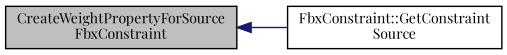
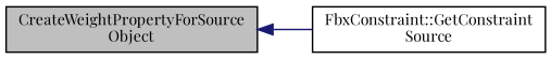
  digraph {
    rankdir=LR
    fontname="Playfair Display"
    node [color=black fontname="Playfair Display" fontsize=10 shape=record style=filled]
-   n1 [fillcolor=grey75 fontcolor=black height=0.2 label="CreateWeightPropertyForSource\lFbxConstraint" width=0.4]
+   n1 [fillcolor=grey75 fontcolor=black height=0.2 label="CreateWeightPropertyForSource\lObject" width=0.4]
    n2 [fillcolor=white height=0.2 label="FbxConstraint::GetConstraint\lSource" width=0.4]
    n1 -> n2 [color=midnightblue dir=back fontname="Playfair Display" fontsize=10 labelfontname=Helvetica labelfontsize=10 style=solid]
  }
